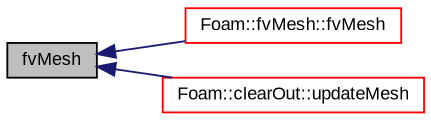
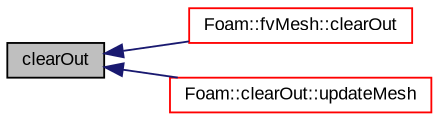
  digraph {
    fontname="Liberation Sans"
    rankdir=LR
    node [color=red fontname="Liberation Sans" fontsize=10 shape=record]
    edge [color=midnightblue dir=back fontname="Liberation Sans" fontsize=10 labelfontname=Helvetica labelfontsize=10 style=solid]
-   n1 [color=black fillcolor=grey75 fontcolor=black height=0.2 label=fvMesh style=filled width=0.4]
-   n2 [height=0.2 label="Foam::fvMesh::fvMesh" width=0.4]
+   n1 [color=black fillcolor=grey75 fontcolor=black height=0.2 label=clearOut style=filled width=0.4]
+   n2 [height=0.2 label="Foam::fvMesh::clearOut" width=0.4]
    n3 [height=0.2 label="Foam::clearOut::updateMesh" width=0.4]
    n1 -> n2
    n1 -> n3
  }
